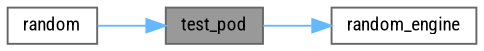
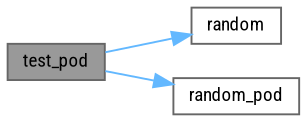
  digraph {
    fontname="Roboto Condensed"
    rankdir=LR
    node [color=grey40 fillcolor=white fontname="Roboto Condensed" fontsize=10 shape=box style=filled]
    edge [color=steelblue1 fontname="Roboto Condensed" fontsize=10 labelfontname=Helvetica labelfontsize=10 style=solid]
    n1 [color=gray40 fillcolor=grey60 fontcolor=black height=0.2 label=test_pod width=0.4]
    n2 [height=0.2 label=random width=0.4]
-   n3 [height=0.2 label=random_engine width=0.4]
-   n2 -> n1
+   n3 [height=0.2 label=random_pod width=0.4]
+   n1 -> n2
    n1 -> n3
  }
